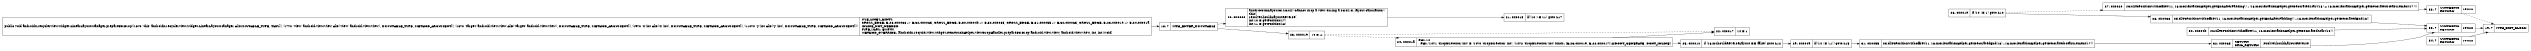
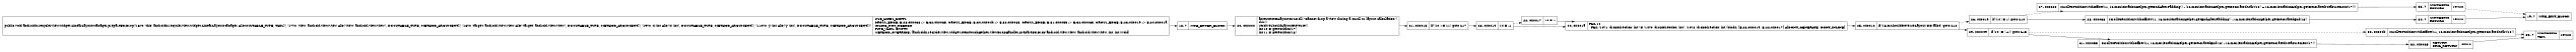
  digraph {
    rankdir=LR
    node [shape=record]
-   n1 [label="{18\:\ ?|MTH_ENTER_IMMUTABLE\l}"]
+   n1 [label="{18\:\ ?|MTH_ENTER_BLOCK\l}"]
    n2 [label="{20\:\ 0x0000|assertNotInLayoutOrScroll(\"Cannot drop a view during a scroll or layout calculation\")\lthis()\lresolveShouldLayoutReverse()\lint r0 = getPosition(r7)\lint r1 = getPosition(r8)\l}"]
    n3 [label="{21\:\ 0x0015|if (r0 \>= r1) goto L17\l}"]
    n4 [label="{23\:\ 0x0019|r4 = \-1\l}"]
    n5 [label="{22\:\ 0x0017|r4 = 1\l}"]
    n6 [label="{24\:\ 0x001a|PHI: r4 \l  PHI: (r4v1 'dropDirection' int) = (r4v0 'dropDirection' int), (r4v2 'dropDirection' int) binds: [B:23:0x0019, B:22:0x0017] A[DONT_GENERATE, DONT_INLINE]\l}"]
    n7 [label="{25\:\ 0x001c|if (r6.mShouldReverseLayout == false) goto L12\l}"]
    n8 [label="{26\:\ 0x001e|if (r4 != 1) goto L10\l}"]
    n9 [label="{29\:\ 0x0049|if (r4 != (\-1)) goto L15\l}"]
    n10 [label="{27\:\ 0x0020|scrollToPositionWithOffset(r1, r6.mOrientationHelper.getEndAfterPadding() \- (r6.mOrientationHelper.getDecoratedStart(r8) + r6.mOrientationHelper.getDecoratedMeasurement(r7)))\l}"]
    n11 [label="{28\:\ 0x0038|scrollToPositionWithOffset(r1, r6.mOrientationHelper.getEndAfterPadding() \- r6.mOrientationHelper.getDecoratedEnd(r8))\l}"]
    n12 [label="{30\:\ 0x004b|scrollToPositionWithOffset(r1, r6.mOrientationHelper.getDecoratedStart(r8))\l}"]
    n13 [label="{31\:\ 0x0055|scrollToPositionWithOffset(r1, r6.mOrientationHelper.getDecoratedEnd(r8) \- r6.mOrientationHelper.getDecoratedMeasurement(r7))\l}"]
    n14 [label="{33\:\ ?|SYNTHETIC\lRETURN\l|return\l}"]
    n15 [label="{34\:\ ?|SYNTHETIC\lRETURN\l|return\l}"]
    n16 [label="{19\:\ ?|MTH_EXIT_BLOCK\l}"]
-   n17 [label="{35\:\ ?|SYNTHETIC\lRETURN\l|return\l}"]
-   n18 [label="{32\:\ 0x0065|RETURN\lORIG_RETURN\l|resolveShouldLayoutReverse\l}"]
+   n17 [label="{35\:\ ?|SYNTHETIC\lTHIS\l|return\l}"]
+   n18 [label="{32\:\ 0x0065|RETURN\lORIG_RETURN\l|return\l}"]
    n19 [label="{public void androidx.recyclerview.widget.LinearLayoutManager.prepareForDrop((r6v0 'this' androidx.recyclerview.widget.LinearLayoutManager A[IMMUTABLE_TYPE, THIS]), (r7v0 'view' android.view.View A[D('view' android.view.View), IMMUTABLE_TYPE, METHOD_ARGUMENT]), (r8v0 'target' android.view.View A[D('target' android.view.View), IMMUTABLE_TYPE, METHOD_ARGUMENT]), (r9v0 'x' int A[D('x' int), IMMUTABLE_TYPE, METHOD_ARGUMENT]), (r10v0 'y' int A[D('y' int), IMMUTABLE_TYPE, METHOD_ARGUMENT]))  | USE_LINES_HINTS\lCROSS_EDGE: B:28:0x0038 \-\> B:32:0x0065, CROSS_EDGE: B:30:0x004b \-\> B:32:0x0065, CROSS_EDGE: B:31:0x0055 \-\> B:32:0x0065, CROSS_EDGE: B:23:0x0019 \-\> B:24:0x001a\lINLINE_NOT_NEEDED\lTYPE_VARS: EMPTY\lMETHOD_OVERRIDE: [androidx.recyclerview.widget.ItemTouchHelper.ViewDropHandler.prepareForDrop(android.view.View, android.view.View, int, int):void]\l}"]
    n1 -> n2
    n2 -> n3
-   n1 -> n4
+   n3 -> n4
    n4 -> n5 [style=dashed]
-   n4 -> n6 [style=dashed]
-   n6 -> n5
+   n4 -> n6
+   n5 -> n6
    n6 -> n7
+   n7 -> n8 [style=dashed]
    n7 -> n9
    n8 -> n10 [style=dashed]
    n8 -> n11
+   n9 -> n12 [style=dashed]
    n9 -> n13
    n10 -> n14
-   n11 -> n17
+   n11 -> n15
    n12 -> n17
    n13 -> n18
    n14 -> n16 [style=dashed]
    n15 -> n16
-   n17 -> n16
    n18 -> n17
    n19 -> n1
  }
